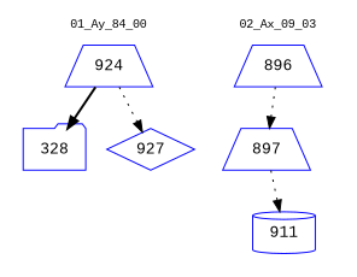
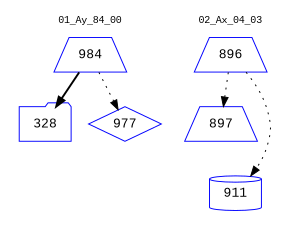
  digraph {
    fontname="Liberation Mono"
    node [color=blue fontname="Liberation Mono" shape=trapezium]
    edge [color=black fontname="Liberation Mono" style=dotted]
-   n1 [label=924]
+   n1 [label=984]
    n2 [label=328 shape=folder]
-   n3 [label=927 shape=diamond]
+   n3 [label=977 shape=diamond]
    n4 [label=896]
    n5 [label=897]
    n6 [label=911 shape=cylinder]
    subgraph cluster_1 {
      color=white
      fontsize=10
      label="01_Ay_84_00"
      n1
      n2
      n3
    }
    subgraph cluster_2 {
      color=white
      fontsize=10
-     label="02_Ax_09_03"
+     label="02_Ax_04_03"
      n4
      n5
      n6
    }
    n1 -> n2 [style=bold]
    n1 -> n3
    n4 -> n5
-   n5 -> n6
+   n4 -> n6
  }
